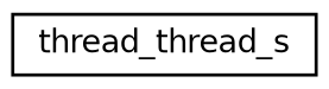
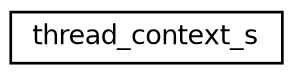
  digraph {
    rankdir=LR
-   n1 [color=black fillcolor=white fontname=Helvetica fontsize=10 height=0.2 label=thread_thread_s shape=record style=filled width=0.4]
+   n1 [color=black fillcolor=white fontname=Helvetica fontsize=10 height=0.2 label=thread_context_s shape=record style=filled width=0.4]
  }
